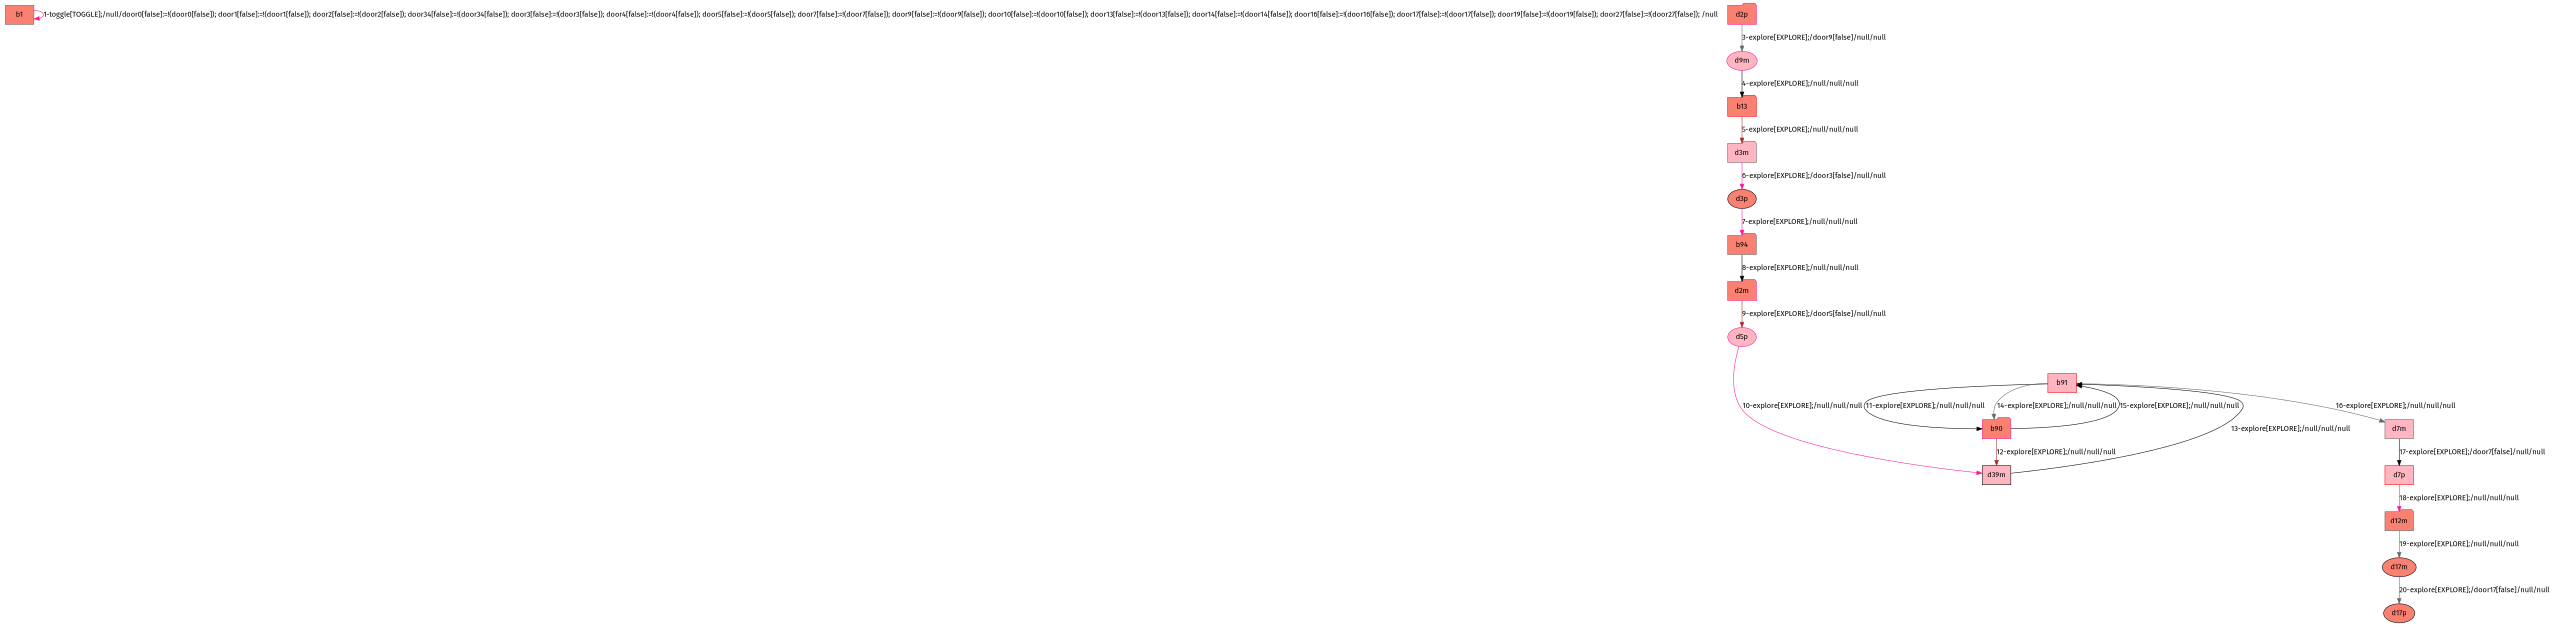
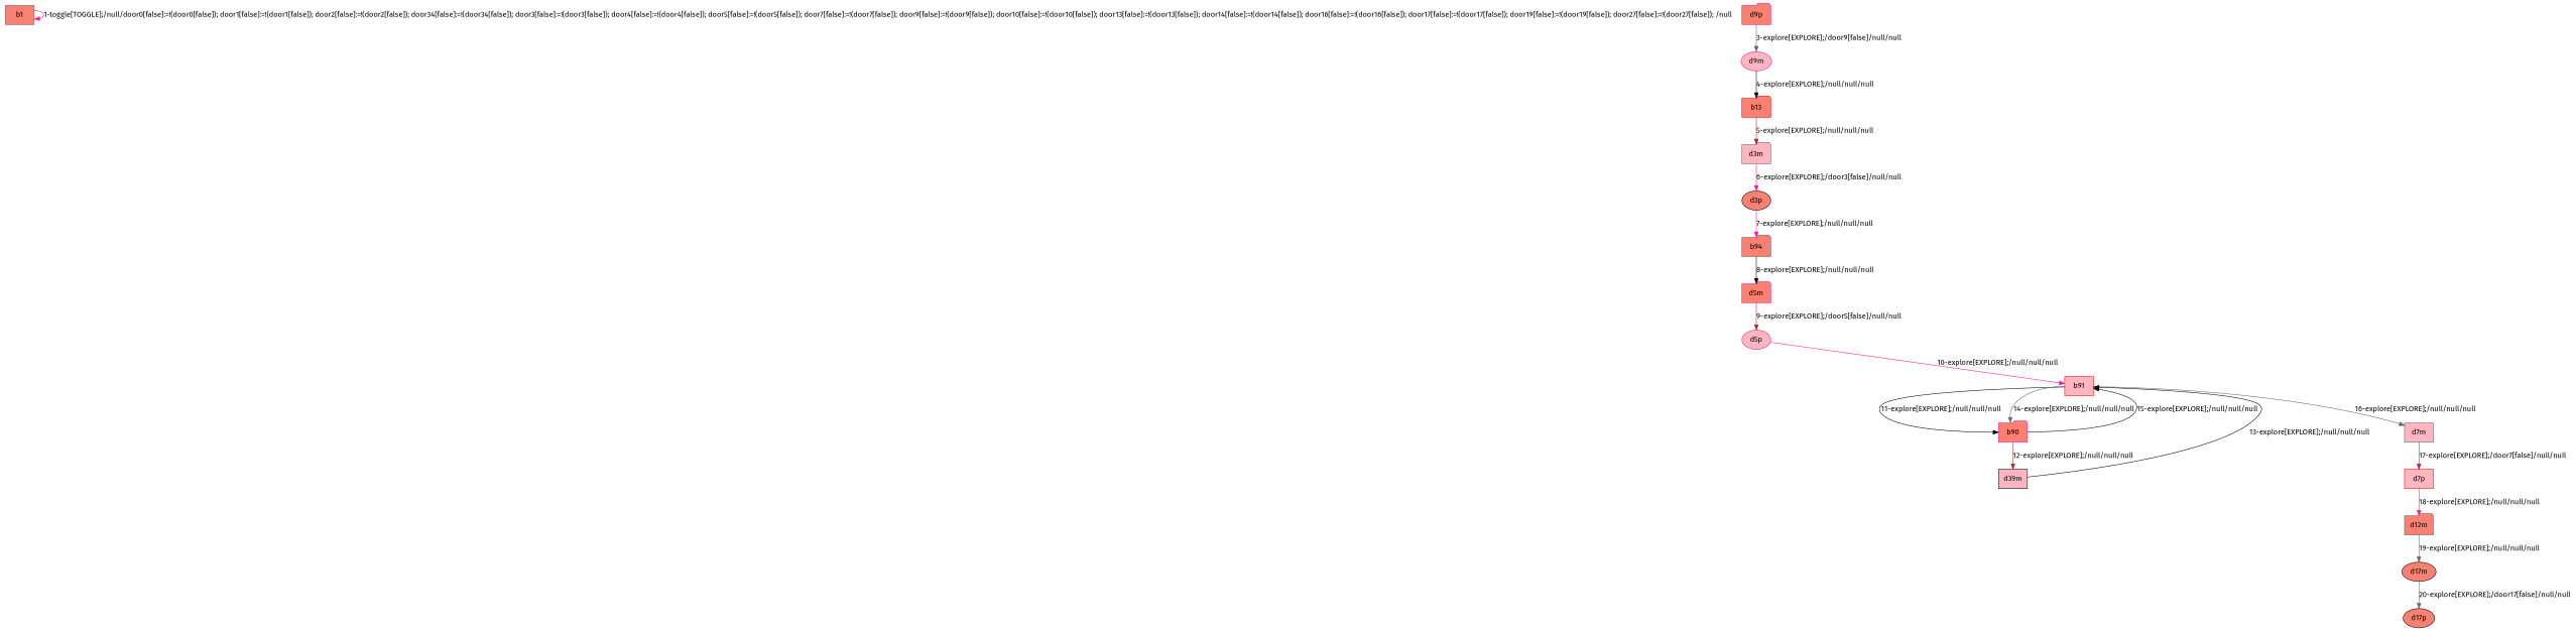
  digraph {
    fontname="Fira Sans"
    node [color=gray40 fillcolor=salmon fontname="Fira Sans" shape=folder style=filled]
    edge [color=black fontname="Fira Sans"]
    b1 [shape=box]
-   d9p [color=deeppink label=d2p]
+   d9p [color=deeppink]
    d9m [color=deeppink fillcolor=lightpink shape=ellipse]
    b13 [color=red]
    d3m [fillcolor=lightpink]
    d3p [color=black shape=ellipse]
    b94
-   d5m [color=deeppink label=d2m]
+   d5m [color=deeppink]
    d5p [color=deeppink fillcolor=lightpink shape=ellipse]
    b91 [color=red fillcolor=lightpink shape=box]
    b90 [color=deeppink]
    d7m [fillcolor=lightpink shape=box]
    d39m [color=black fillcolor=lightpink shape=box]
    d7p [color=red fillcolor=lightpink shape=box]
    d12m
    d17m [color=black shape=ellipse]
    d17p [color=black shape=ellipse]
    b1 -> b1 [color=deeppink label="1-toggle[TOGGLE];/null/door0[false]:=!(door0[false]); door1[false]:=!(door1[false]); door2[false]:=!(door2[false]); door34[false]:=!(door34[false]); door3[false]:=!(door3[false]); door4[false]:=!(door4[false]); door5[false]:=!(door5[false]); door7[false]:=!(door7[false]); door9[false]:=!(door9[false]); door10[false]:=!(door10[false]); door13[false]:=!(door13[false]); door14[false]:=!(door14[false]); door16[false]:=!(door16[false]); door17[false]:=!(door17[false]); door19[false]:=!(door19[false]); door27[false]:=!(door27[false]); /null"]
    d9p -> d9m [color=gray40 label="3-explore[EXPLORE];/door9[false]/null/null"]
    d9m -> b13 [label="4-explore[EXPLORE];/null/null/null"]
    b13 -> d3m [color=brown label="5-explore[EXPLORE];/null/null/null"]
    d3m -> d3p [color=deeppink label="6-explore[EXPLORE];/door3[false]/null/null"]
    d3p -> b94 [color=deeppink label="7-explore[EXPLORE];/null/null/null"]
    b94 -> d5m [label="8-explore[EXPLORE];/null/null/null"]
    d5m -> d5p [color=brown label="9-explore[EXPLORE];/door5[false]/null/null"]
-   d5p -> d39m [color=deeppink label="10-explore[EXPLORE];/null/null/null"]
+   d5p -> b91 [color=deeppink label="10-explore[EXPLORE];/null/null/null"]
    b91 -> b90 [label="11-explore[EXPLORE];/null/null/null"]
    b91 -> b90 [color=gray40 label="14-explore[EXPLORE];/null/null/null"]
    b91 -> d7m [color=gray40 label="16-explore[EXPLORE];/null/null/null"]
    b90 -> b91 [label="15-explore[EXPLORE];/null/null/null"]
    b90 -> d39m [color=brown label="12-explore[EXPLORE];/null/null/null"]
-   d7m -> d7p [label="17-explore[EXPLORE];/door7[false]/null/null"]
+   d7m -> d7p [color=brown label="17-explore[EXPLORE];/door7[false]/null/null"]
    d39m -> b91 [label="13-explore[EXPLORE];/null/null/null"]
    d7p -> d12m [color=deeppink label="18-explore[EXPLORE];/null/null/null"]
    d12m -> d17m [color=gray40 label="19-explore[EXPLORE];/null/null/null"]
    d17m -> d17p [color=gray40 label="20-explore[EXPLORE];/door17[false]/null/null"]
  }
